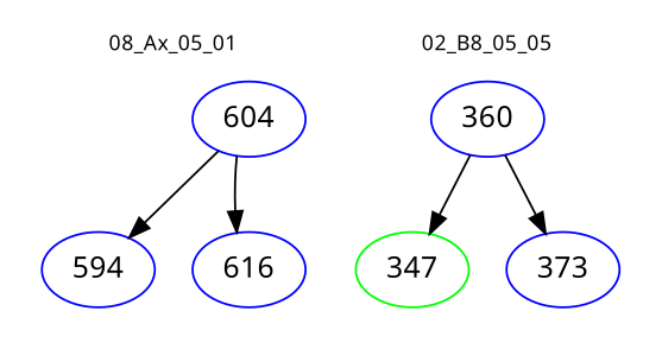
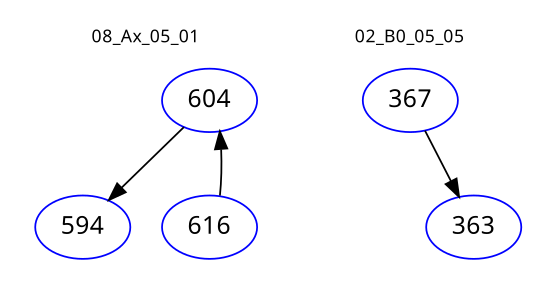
  digraph {
    fontname="Noto Sans"
    node [color=blue fontname="Noto Sans"]
    edge [color=black fontname="Noto Sans"]
    n1 [label=604]
    n2 [label=594]
    n3 [label=616]
-   n4 [label=360]
-   n5 [color=green label=347]
-   n6 [label=373]
+   n4 [label=367]
+   n6 [label=363]
    subgraph cluster_1 {
      color=white
      fontsize=10
      label="08_Ax_05_01"
      n1
      n2
      n3
    }
    subgraph cluster_2 {
      color=white
      fontsize=10
-     label="02_B8_05_05"
+     label="02_B0_05_05"
      n4
-     n5
      n6
    }
    n1 -> n2
-   n1 -> n3
-   n4 -> n5
+   n3 -> n1
    n4 -> n6
  }
